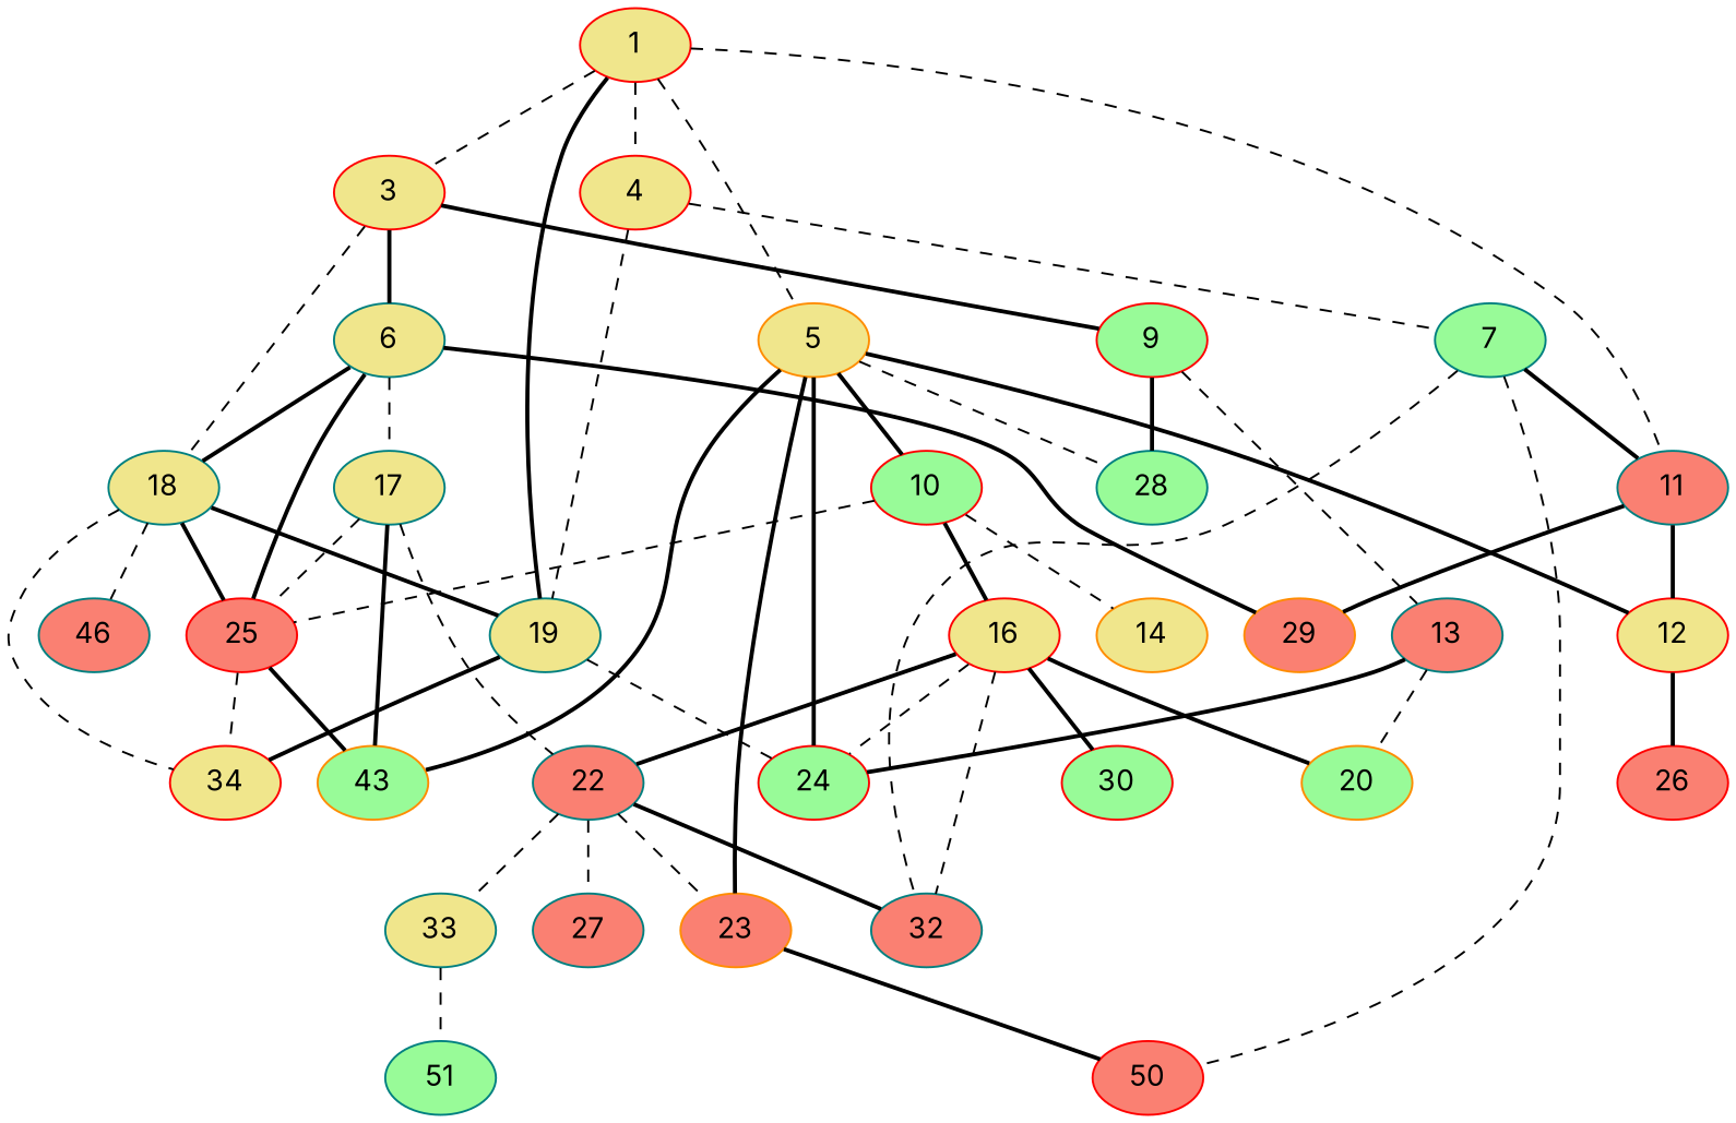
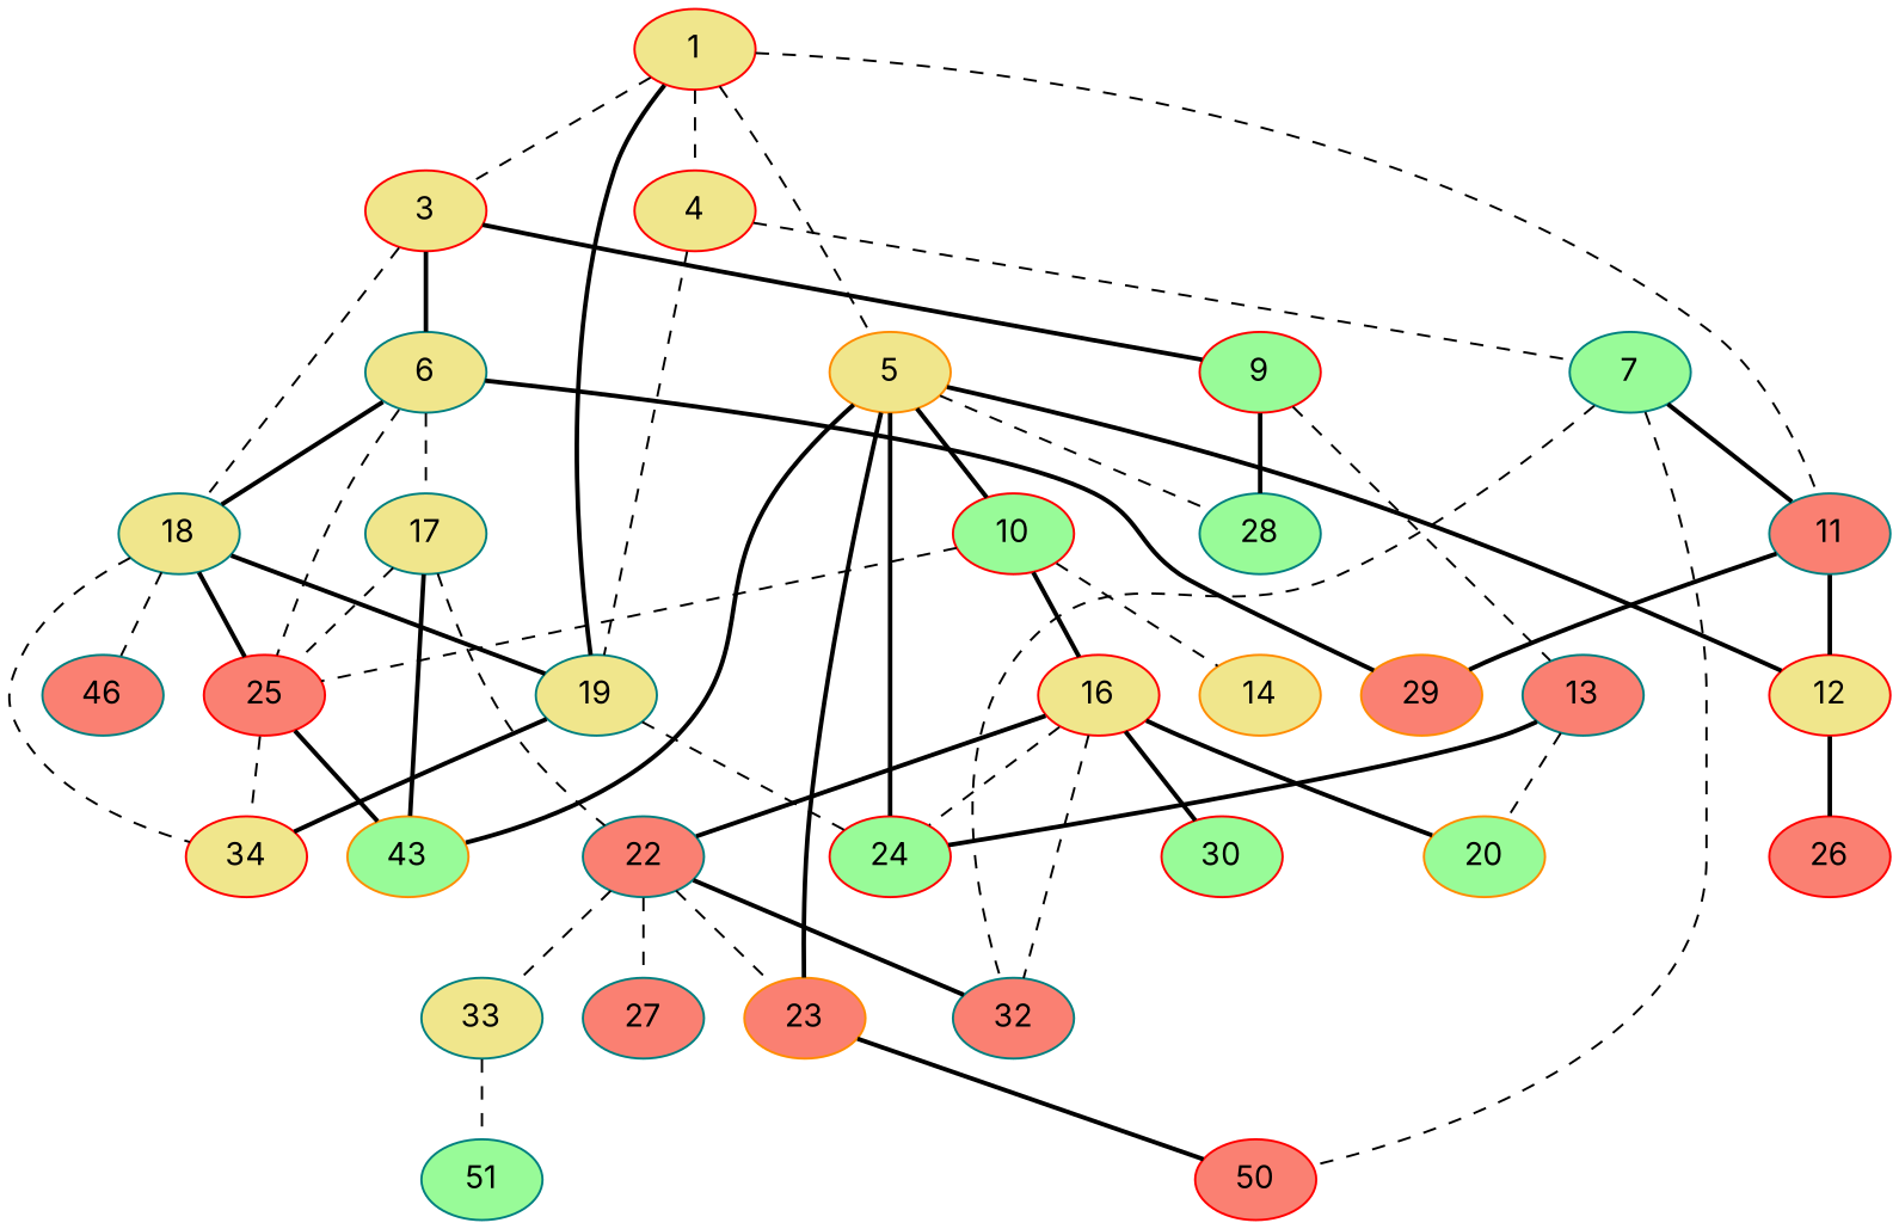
  graph {
    fontname=Inter
    node [color=teal fillcolor=khaki fontname=Inter style=filled]
    edge [fontname=Inter style=dashed]
    1 [color=red super="+2"]
    3 [color=red super="+15"]
    4 [color=red]
    5 [color=darkorange super="+55"]
    11 [fillcolor=salmon super="+56"]
    19 [super="+31"]
    6
    9 [color=red fillcolor=palegreen]
    18 [super="+44"]
    7 [fillcolor=palegreen super="+8"]
    10 [color=red fillcolor=palegreen super="+39"]
    12 [color=red super="+37"]
    23 [color=darkorange fillcolor=salmon super="+54"]
    24 [color=red fillcolor=palegreen]
    28 [fillcolor=palegreen super="+38"]
    43 [color=darkorange fillcolor=palegreen]
    29 [color=darkorange fillcolor=salmon super="+42"]
    34 [color=red super="+40"]
    17 [super="+41"]
    25 [color=red fillcolor=salmon super="+45"]
    13 [fillcolor=salmon super="+36"]
    46 [fillcolor=salmon]
    32 [fillcolor=salmon super="+52"]
    50 [color=red fillcolor=salmon]
    14 [color=darkorange super="+53"]
    16 [color=red super="+21"]
    26 [color=red fillcolor=salmon]
    22 [fillcolor=salmon super="+35"]
    20 [color=darkorange fillcolor=palegreen]
    30 [color=red fillcolor=palegreen super="+49"]
    27 [fillcolor=salmon]
    33 [super="+48"]
    51 [fillcolor=palegreen]
    1 -- 3
    1 -- 4
    1 -- 5
    1 -- 11
    1 -- 19 [style=bold]
    3 -- 6 [style=bold]
    3 -- 9 [style=bold]
    3 -- 18
    4 -- 19
    4 -- 7
    5 -- 10 [style=bold]
    5 -- 12 [style=bold]
    5 -- 23 [style=bold]
    5 -- 24 [style=bold]
    5 -- 28
    5 -- 43 [style=bold]
    11 -- 12 [style=bold]
    11 -- 29 [style=bold]
    19 -- 24
    19 -- 34 [style=bold]
    6 -- 18 [style=bold]
    6 -- 29 [style=bold]
    6 -- 17
-   6 -- 25 [style=bold]
+   6 -- 25
    9 -- 28 [style=bold]
    9 -- 13
    18 -- 19 [style=bold]
    18 -- 34
    18 -- 25 [style=bold]
    18 -- 46
    7 -- 11 [style=bold]
    7 -- 32
    7 -- 50
    10 -- 25
    10 -- 14
    10 -- 16 [style=bold]
    12 -- 26 [style=bold]
    23 -- 50 [style=bold]
    17 -- 43 [style=bold]
    17 -- 25
    17 -- 22
    25 -- 43 [style=bold]
    25 -- 34
    13 -- 24 [style=bold]
    13 -- 20
    16 -- 24
    16 -- 32
    16 -- 22 [style=bold]
    16 -- 20 [style=bold]
    16 -- 30 [style=bold]
    22 -- 23
    22 -- 32 [style=bold]
    22 -- 27
    22 -- 33
    33 -- 51
  }
